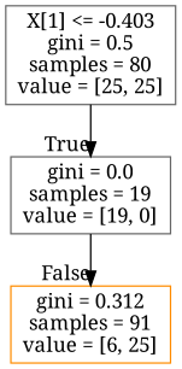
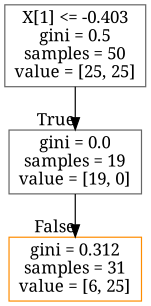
  digraph {
    fontname="Noto Serif"
    node [color=gray40 fontname="Noto Serif" shape=box]
    edge [fontname="Noto Serif" labeldistance=2.5]
-   n1 [label="X[1] <= -0.403\ngini = 0.5\nsamples = 80\nvalue = [25, 25]"]
+   n1 [label="X[1] <= -0.403\ngini = 0.5\nsamples = 50\nvalue = [25, 25]"]
    n2 [label="gini = 0.0\nsamples = 19\nvalue = [19, 0]"]
-   n3 [color=darkorange label="gini = 0.312\nsamples = 91\nvalue = [6, 25]"]
+   n3 [color=darkorange label="gini = 0.312\nsamples = 31\nvalue = [6, 25]"]
    n1 -> n2 [headlabel=True labelangle=45]
    n2 -> n3 [headlabel=False labelangle=-45]
  }
